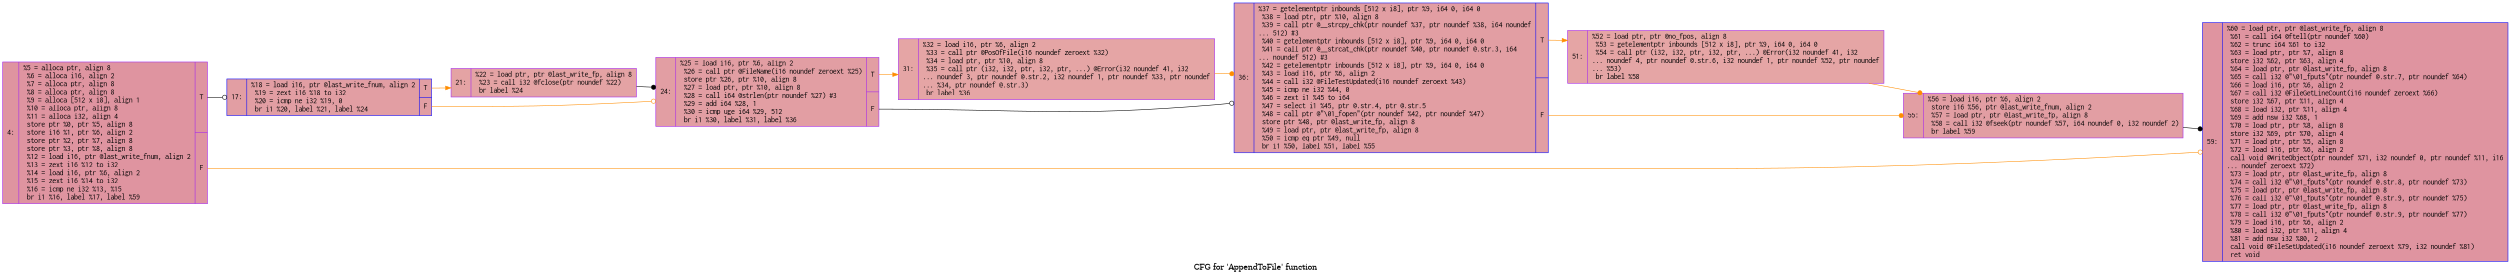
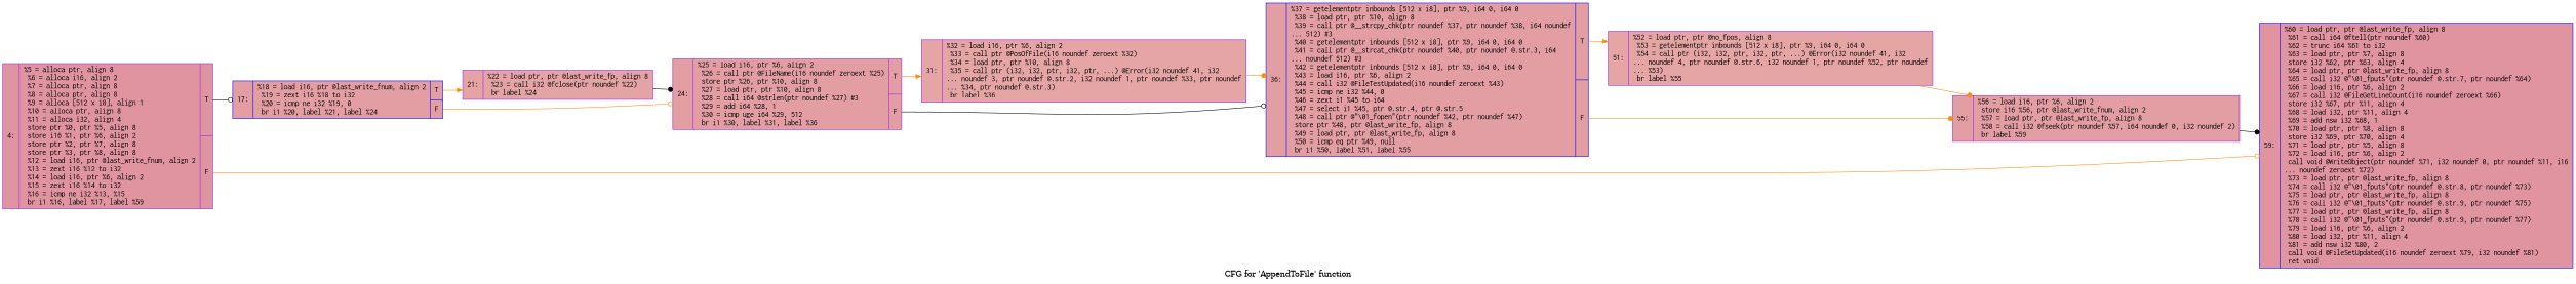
  digraph {
    label="CFG for 'AppendToFile' function"
    rankdir=LR
    node [color=purple fillcolor="#be242e70" fontname=Courier shape=record style=filled]
    edge [color=darkorange arrowhead=dot]
    n1 [fillcolor="#b70d2870" label="{4:\l|  %5 = alloca ptr, align 8\l  %6 = alloca i16, align 2\l  %7 = alloca ptr, align 8\l  %8 = alloca ptr, align 8\l  %9 = alloca [512 x i8], align 1\l  %10 = alloca ptr, align 8\l  %11 = alloca i32, align 4\l  store ptr %0, ptr %5, align 8\l  store i16 %1, ptr %6, align 2\l  store ptr %2, ptr %7, align 8\l  store ptr %3, ptr %8, align 8\l  %12 = load i16, ptr @last_write_fnum, align 2\l  %13 = zext i16 %12 to i32\l  %14 = load i16, ptr %6, align 2\l  %15 = zext i16 %14 to i32\l  %16 = icmp ne i32 %13, %15\l  br i1 %16, label %17, label %59\l|{<s0>T|<s1>F}}"]
    n2 [color=blue label="{17:\l|  %18 = load i16, ptr @last_write_fnum, align 2\l  %19 = zext i16 %18 to i32\l  %20 = icmp ne i32 %19, 0\l  br i1 %20, label %21, label %24\l|{<s0>T|<s1>F}}"]
    n3 [color=blue fillcolor="#b70d2870" label="{59:\l|  %60 = load ptr, ptr @last_write_fp, align 8\l  %61 = call i64 @ftell(ptr noundef %60)\l  %62 = trunc i64 %61 to i32\l  %63 = load ptr, ptr %7, align 8\l  store i32 %62, ptr %63, align 4\l  %64 = load ptr, ptr @last_write_fp, align 8\l  %65 = call i32 @\"\\01_fputs\"(ptr noundef @.str.7, ptr noundef %64)\l  %66 = load i16, ptr %6, align 2\l  %67 = call i32 @FileGetLineCount(i16 noundef zeroext %66)\l  store i32 %67, ptr %11, align 4\l  %68 = load i32, ptr %11, align 4\l  %69 = add nsw i32 %68, 1\l  %70 = load ptr, ptr %8, align 8\l  store i32 %69, ptr %70, align 4\l  %71 = load ptr, ptr %5, align 8\l  %72 = load i16, ptr %6, align 2\l  call void @WriteObject(ptr noundef %71, i32 noundef 0, ptr noundef %11, i16\l... noundef zeroext %72)\l  %73 = load ptr, ptr @last_write_fp, align 8\l  %74 = call i32 @\"\\01_fputs\"(ptr noundef @.str.8, ptr noundef %73)\l  %75 = load ptr, ptr @last_write_fp, align 8\l  %76 = call i32 @\"\\01_fputs\"(ptr noundef @.str.9, ptr noundef %75)\l  %77 = load ptr, ptr @last_write_fp, align 8\l  %78 = call i32 @\"\\01_fputs\"(ptr noundef @.str.9, ptr noundef %77)\l  %79 = load i16, ptr %6, align 2\l  %80 = load i32, ptr %11, align 4\l  %81 = add nsw i32 %80, 2\l  call void @FileSetUpdated(i16 noundef zeroext %79, i32 noundef %81)\l  ret void\l}"]
    n4 [fillcolor="#c32e3170" label="{21:\l|  %22 = load ptr, ptr @last_write_fp, align 8\l  %23 = call i32 @fclose(ptr noundef %22)\l  br label %24\l}"]
    n5 [label="{24:\l|  %25 = load i16, ptr %6, align 2\l  %26 = call ptr @FileName(i16 noundef zeroext %25)\l  store ptr %26, ptr %10, align 8\l  %27 = load ptr, ptr %10, align 8\l  %28 = call i64 @strlen(ptr noundef %27) #3\l  %29 = add i64 %28, 1\l  %30 = icmp uge i64 %29, 512\l  br i1 %30, label %31, label %36\l|{<s0>T|<s1>F}}"]
    n6 [fillcolor="#c5333470" label="{31:\l|  %32 = load i16, ptr %6, align 2\l  %33 = call ptr @PosOfFile(i16 noundef zeroext %32)\l  %34 = load ptr, ptr %10, align 8\l  %35 = call ptr (i32, i32, ptr, i32, ptr, ...) @Error(i32 noundef 41, i32\l... noundef 3, ptr noundef @.str.2, i32 noundef 1, ptr noundef %33, ptr noundef\l... %34, ptr noundef @.str.3)\l  br label %36\l}"]
    n7 [color=blue label="{36:\l|  %37 = getelementptr inbounds [512 x i8], ptr %9, i64 0, i64 0\l  %38 = load ptr, ptr %10, align 8\l  %39 = call ptr @__strcpy_chk(ptr noundef %37, ptr noundef %38, i64 noundef\l... 512) #3\l  %40 = getelementptr inbounds [512 x i8], ptr %9, i64 0, i64 0\l  %41 = call ptr @__strcat_chk(ptr noundef %40, ptr noundef @.str.3, i64\l... noundef 512) #3\l  %42 = getelementptr inbounds [512 x i8], ptr %9, i64 0, i64 0\l  %43 = load i16, ptr %6, align 2\l  %44 = call i32 @FileTestUpdated(i16 noundef zeroext %43)\l  %45 = icmp ne i32 %44, 0\l  %46 = zext i1 %45 to i64\l  %47 = select i1 %45, ptr @.str.4, ptr @.str.5\l  %48 = call ptr @\"\\01_fopen\"(ptr noundef %42, ptr noundef %47)\l  store ptr %48, ptr @last_write_fp, align 8\l  %49 = load ptr, ptr @last_write_fp, align 8\l  %50 = icmp eq ptr %49, null\l  br i1 %50, label %51, label %55\l|{<s0>T|<s1>F}}"]
-   n8 [fillcolor="#c5333470" label="{51:\l|  %52 = load ptr, ptr @no_fpos, align 8\l  %53 = getelementptr inbounds [512 x i8], ptr %9, i64 0, i64 0\l  %54 = call ptr (i32, i32, ptr, i32, ptr, ...) @Error(i32 noundef 41, i32\l... noundef 4, ptr noundef @.str.6, i32 noundef 1, ptr noundef %52, ptr noundef\l... %53)\l  br label %58\l}"]
+   n8 [fillcolor="#c5333470" label="{51:\l|  %52 = load ptr, ptr @no_fpos, align 8\l  %53 = getelementptr inbounds [512 x i8], ptr %9, i64 0, i64 0\l  %54 = call ptr (i32, i32, ptr, i32, ptr, ...) @Error(i32 noundef 41, i32\l... noundef 4, ptr noundef @.str.6, i32 noundef 1, ptr noundef %52, ptr noundef\l... %53)\l  br label %55\l}"]
    n9 [label="{55:\l|  %56 = load i16, ptr %6, align 2\l  store i16 %56, ptr @last_write_fnum, align 2\l  %57 = load ptr, ptr @last_write_fp, align 8\l  %58 = call i32 @fseek(ptr noundef %57, i64 noundef 0, i32 noundef 2)\l  br label %59\l}"]
    n1 -> n2 [tailport=s0 color=black arrowhead=odot]
    n1 -> n3 [tailport=s1 arrowhead=odot]
    n2 -> n4 [tailport=s0 arrowhead=normal]
    n2 -> n5 [tailport=s1 arrowhead=odot]
    n4 -> n5 [color=black]
    n5 -> n6 [tailport=s0 arrowhead=normal]
    n5 -> n7 [tailport=s1 color=black arrowhead=odot]
    n6 -> n7
    n7 -> n8 [tailport=s0 arrowhead=normal]
    n7 -> n9 [tailport=s1]
    n8 -> n9
    n9 -> n3 [color=black]
  }
